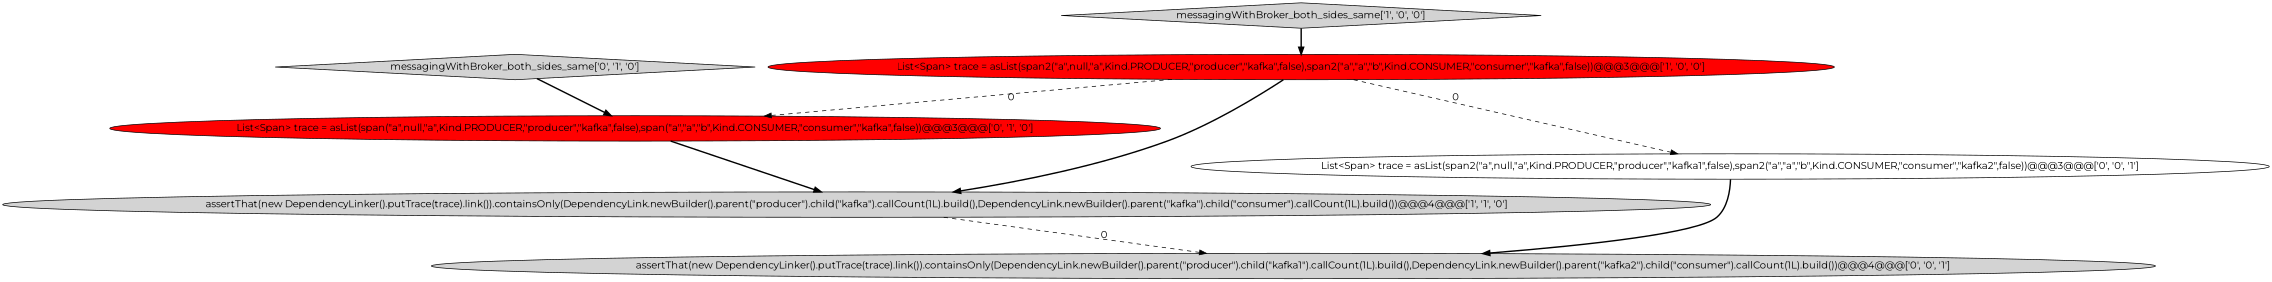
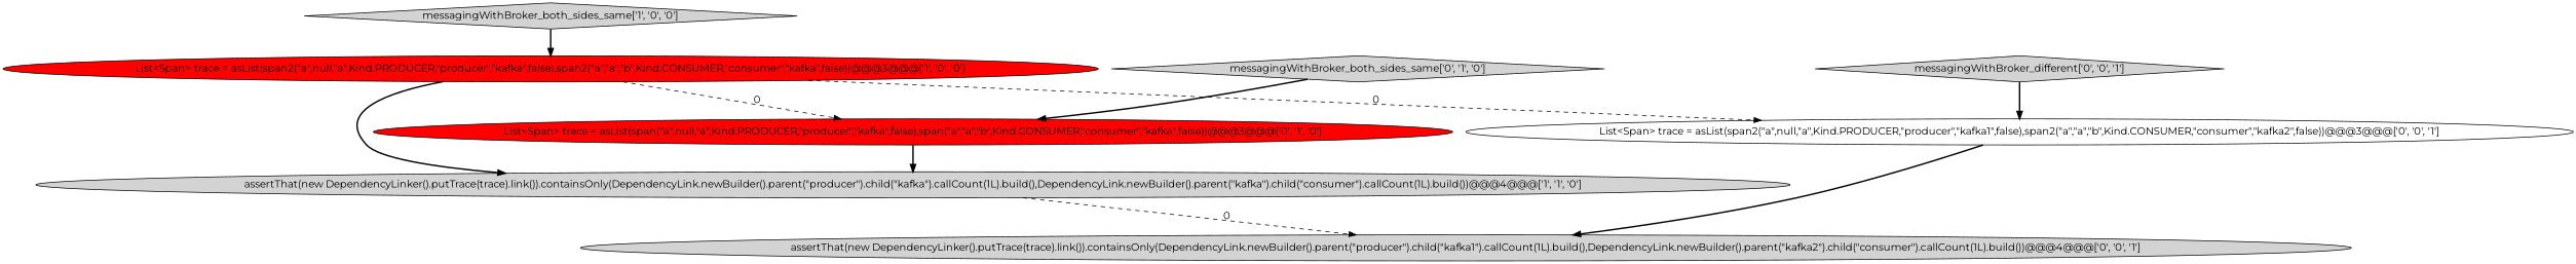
  digraph {
    fontname=Montserrat
    node [fillcolor=lightgray shape=ellipse style=filled fontname=Montserrat]
    edge [style=bold fontname=Montserrat]
    n1 [label="messagingWithBroker_both_sides_same['1', '0', '0']" shape=diamond]
    n2 [fillcolor=red label="List<Span> trace = asList(span2(\"a\",null,\"a\",Kind.PRODUCER,\"producer\",\"kafka\",false),span2(\"a\",\"a\",\"b\",Kind.CONSUMER,\"consumer\",\"kafka\",false))@@@3@@@['1', '0', '0']"]
    n3 [label="assertThat(new DependencyLinker().putTrace(trace).link()).containsOnly(DependencyLink.newBuilder().parent(\"producer\").child(\"kafka1\").callCount(1L).build(),DependencyLink.newBuilder().parent(\"kafka2\").child(\"consumer\").callCount(1L).build())@@@4@@@['0', '0', '1']"]
    n4 [fillcolor=red label="List<Span> trace = asList(span(\"a\",null,\"a\",Kind.PRODUCER,\"producer\",\"kafka\",false),span(\"a\",\"a\",\"b\",Kind.CONSUMER,\"consumer\",\"kafka\",false))@@@3@@@['0', '1', '0']"]
    n5 [label="assertThat(new DependencyLinker().putTrace(trace).link()).containsOnly(DependencyLink.newBuilder().parent(\"producer\").child(\"kafka\").callCount(1L).build(),DependencyLink.newBuilder().parent(\"kafka\").child(\"consumer\").callCount(1L).build())@@@4@@@['1', '1', '0']"]
    n6 [label="messagingWithBroker_both_sides_same['0', '1', '0']" shape=diamond]
    n7 [fillcolor=white label="List<Span> trace = asList(span2(\"a\",null,\"a\",Kind.PRODUCER,\"producer\",\"kafka1\",false),span2(\"a\",\"a\",\"b\",Kind.CONSUMER,\"consumer\",\"kafka2\",false))@@@3@@@['0', '0', '1']"]
+   n8 [label="messagingWithBroker_different['0', '0', '1']" shape=diamond]
    n1 -> n2
    n2 -> n4 [label=0 style=dashed]
    n2 -> n5
    n2 -> n7 [label=0 style=dashed]
    n4 -> n5
    n5 -> n3 [label=0 style=dashed]
    n6 -> n4
    n7 -> n3
+   n8 -> n7
  }
